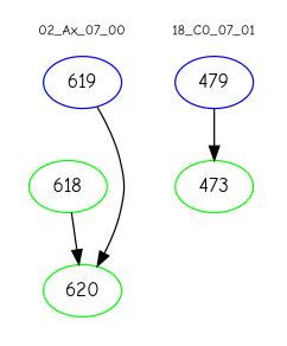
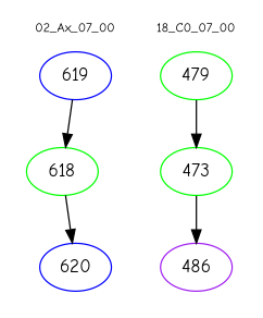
  digraph {
    fontname="Comic Neue"
    node [color=blue fontname="Comic Neue"]
    edge [color=black fontname="Comic Neue"]
    n1 [label=619]
    n2 [color=green label=618]
-   n3 [color=green label=620]
-   n4 [label=479]
+   n3 [label=620]
+   n4 [color=green label=479]
    n5 [color=green label=473]
+   n6 [color=purple label=486]
    subgraph cluster_1 {
      color=white
      fontsize=10
      label="02_Ax_07_00"
      n1
      n2
      n3
    }
    subgraph cluster_2 {
      color=white
      fontsize=10
-     label="18_C0_07_01"
+     label="18_C0_07_00"
      n4
      n5
+     n6
    }
-   n1 -> n3
+   n1 -> n2
    n2 -> n3
    n4 -> n5
+   n5 -> n6
  }
